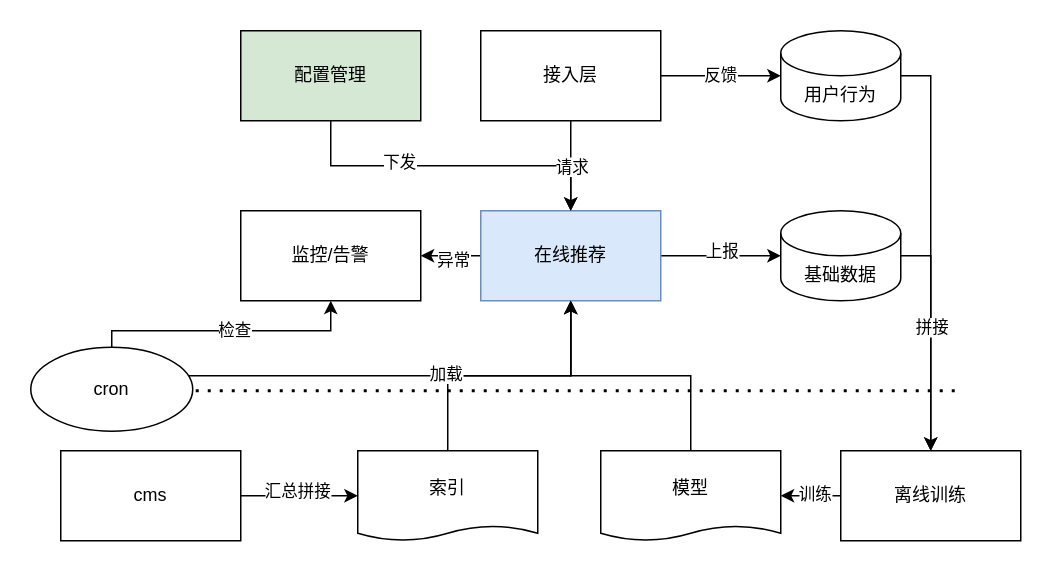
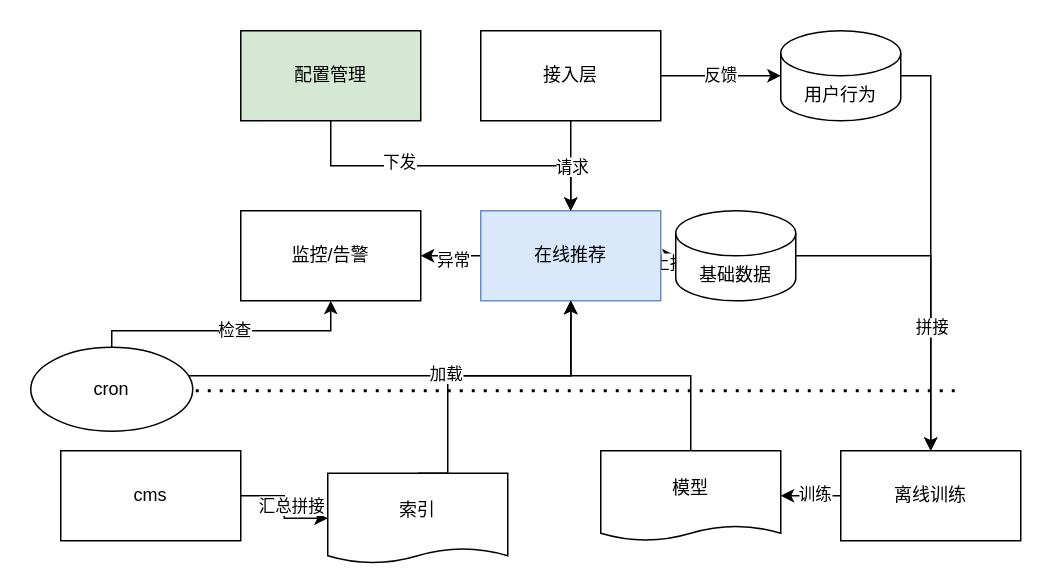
  <mxCell id="0" />
  <mxCell id="1" parent="0" />
  <mxCell id="2" value="反馈" style="edgeStyle=orthogonalEdgeStyle;rounded=0;orthogonalLoop=1;jettySize=auto;html=1;entryX=0;entryY=0.5;entryDx=0;entryDy=0;entryPerimeter=0;" parent="1" source="3" target="21" edge="1"><mxGeometry relative="1" as="geometry"><mxPoint x="510" y="50" as="targetPoint" /></mxGeometry></mxCell>
  <mxCell id="3" value="接入层" style="rounded=0;whiteSpace=wrap;html=1;" parent="1" vertex="1"><mxGeometry x="320" y="20" width="120" height="60" as="geometry" /></mxCell>
  <mxCell id="4" value="" style="edgeStyle=orthogonalEdgeStyle;rounded=0;orthogonalLoop=1;jettySize=auto;html=1;" parent="1" source="8" target="9" edge="1"><mxGeometry relative="1" as="geometry" /></mxCell>
  <mxCell id="5" value="异常" style="edgeLabel;html=1;align=center;verticalAlign=middle;resizable=0;points=[];" parent="4" vertex="1" connectable="0"><mxGeometry x="-0.05" y="2" relative="1" as="geometry"><mxPoint as="offset" /></mxGeometry></mxCell>
  <mxCell id="6" style="edgeStyle=orthogonalEdgeStyle;rounded=0;orthogonalLoop=1;jettySize=auto;html=1;entryX=0;entryY=0.5;entryDx=0;entryDy=0;entryPerimeter=0;" parent="1" source="8" target="18" edge="1"><mxGeometry relative="1" as="geometry"><mxPoint x="510" y="170" as="targetPoint" /></mxGeometry></mxCell>
  <mxCell id="7" value="上报" style="edgeLabel;html=1;align=center;verticalAlign=middle;resizable=0;points=[];" parent="6" vertex="1" connectable="0"><mxGeometry y="4" relative="1" as="geometry"><mxPoint as="offset" /></mxGeometry></mxCell>
  <mxCell id="8" value="在线推荐" style="rounded=0;whiteSpace=wrap;html=1;fillColor=#dae8fc;strokeColor=#6c8ebf;" parent="1" vertex="1"><mxGeometry x="320" y="140" width="120" height="60" as="geometry" /></mxCell>
  <mxCell id="9" value="监控/告警" style="rounded=0;whiteSpace=wrap;html=1;" parent="1" vertex="1"><mxGeometry x="160" y="140" width="120" height="60" as="geometry" /></mxCell>
  <mxCell id="10" style="edgeStyle=orthogonalEdgeStyle;rounded=0;orthogonalLoop=1;jettySize=auto;html=1;entryX=0.5;entryY=0;entryDx=0;entryDy=0;" parent="1" source="12" target="8" edge="1"><mxGeometry relative="1" as="geometry"><Array as="points"><mxPoint x="220" y="110" /><mxPoint x="380" y="110" /></Array></mxGeometry></mxCell>
  <mxCell id="11" value="下发" style="edgeLabel;html=1;align=center;verticalAlign=middle;resizable=0;points=[];" parent="10" vertex="1" connectable="0"><mxGeometry x="-0.318" y="3" relative="1" as="geometry"><mxPoint as="offset" /></mxGeometry></mxCell>
  <mxCell id="12" value="配置管理" style="rounded=0;whiteSpace=wrap;html=1;fillColor=#d5e8d4;" parent="1" vertex="1"><mxGeometry x="160" y="20" width="120" height="60" as="geometry" /></mxCell>
  <mxCell id="13" style="edgeStyle=orthogonalEdgeStyle;rounded=0;orthogonalLoop=1;jettySize=auto;html=1;exitX=0.5;exitY=0;exitDx=0;exitDy=0;" parent="1" source="14" edge="1"><mxGeometry relative="1" as="geometry"><mxPoint x="380" y="200" as="targetPoint" /><Array as="points"><mxPoint x="298" y="250" /><mxPoint x="380" y="250" /></Array></mxGeometry></mxCell>
- <mxCell id="14" value="索引" style="shape=document;whiteSpace=wrap;html=1;boundedLbl=1;size=0.167;" parent="1" vertex="1"><mxGeometry x="238" y="300" width="120" height="60" as="geometry" /></mxCell>
+ <mxCell id="14" value="索引" style="shape=document;whiteSpace=wrap;html=1;boundedLbl=1;size=0.167;" parent="1" vertex="1"><mxGeometry x="218" y="315" width="120" height="60" as="geometry" /></mxCell>
  <mxCell id="15" style="edgeStyle=orthogonalEdgeStyle;rounded=0;orthogonalLoop=1;jettySize=auto;html=1;entryX=0.5;entryY=1;entryDx=0;entryDy=0;" parent="1" source="16" target="8" edge="1"><mxGeometry relative="1" as="geometry"><mxPoint x="380" y="301" as="targetPoint" /></mxGeometry></mxCell>
  <mxCell id="16" value="模型" style="shape=document;whiteSpace=wrap;html=1;boundedLbl=1;size=0.167;" parent="1" vertex="1"><mxGeometry x="400" y="300" width="120" height="60" as="geometry" /></mxCell>
  <mxCell id="17" style="edgeStyle=orthogonalEdgeStyle;rounded=0;orthogonalLoop=1;jettySize=auto;html=1;entryX=0.5;entryY=0;entryDx=0;entryDy=0;" parent="1" source="18" target="24" edge="1"><mxGeometry relative="1" as="geometry"><Array as="points"><mxPoint x="620" y="170" /></Array></mxGeometry></mxCell>
- <mxCell id="18" value="基础数据" style="shape=cylinder3;whiteSpace=wrap;html=1;boundedLbl=1;backgroundOutline=1;size=15;" parent="1" vertex="1"><mxGeometry x="520" y="140" width="80" height="60" as="geometry" /></mxCell>
+ <mxCell id="18" value="基础数据" style="shape=cylinder3;whiteSpace=wrap;html=1;boundedLbl=1;backgroundOutline=1;size=15;" parent="1" vertex="1"><mxGeometry x="450" y="140" width="80" height="60" as="geometry" /></mxCell>
  <mxCell id="19" style="edgeStyle=orthogonalEdgeStyle;rounded=0;orthogonalLoop=1;jettySize=auto;html=1;entryX=0.5;entryY=0;entryDx=0;entryDy=0;" parent="1" source="21" target="24" edge="1"><mxGeometry relative="1" as="geometry"><Array as="points"><mxPoint x="620" y="50" /></Array></mxGeometry></mxCell>
  <mxCell id="20" value="拼接" style="edgeLabel;html=1;align=center;verticalAlign=middle;resizable=0;points=[];" parent="19" vertex="1" connectable="0"><mxGeometry x="0.385" relative="1" as="geometry"><mxPoint as="offset" /></mxGeometry></mxCell>
  <mxCell id="21" value="用户行为" style="shape=cylinder3;whiteSpace=wrap;html=1;boundedLbl=1;backgroundOutline=1;size=15;" parent="1" vertex="1"><mxGeometry x="520" y="20" width="80" height="60" as="geometry" /></mxCell>
  <mxCell id="22" value="" style="edgeStyle=orthogonalEdgeStyle;rounded=0;orthogonalLoop=1;jettySize=auto;html=1;" parent="1" source="24" target="16" edge="1"><mxGeometry relative="1" as="geometry" /></mxCell>
  <mxCell id="23" value="训练" style="edgeLabel;html=1;align=center;verticalAlign=middle;resizable=0;points=[];" parent="22" vertex="1" connectable="0"><mxGeometry x="-0.1" y="-2" relative="1" as="geometry"><mxPoint as="offset" /></mxGeometry></mxCell>
  <mxCell id="24" value="离线训练" style="rounded=0;whiteSpace=wrap;html=1;" parent="1" vertex="1"><mxGeometry x="560" y="300" width="120" height="60" as="geometry" /></mxCell>
  <mxCell id="25" style="edgeStyle=orthogonalEdgeStyle;rounded=0;orthogonalLoop=1;jettySize=auto;html=1;exitX=0.5;exitY=0;exitDx=0;exitDy=0;entryX=0.5;entryY=1;entryDx=0;entryDy=0;" parent="1" source="29" target="9" edge="1"><mxGeometry relative="1" as="geometry"><Array as="points"><mxPoint x="74" y="220" /><mxPoint x="220" y="220" /></Array></mxGeometry></mxCell>
  <mxCell id="26" value="检查" style="edgeLabel;html=1;align=center;verticalAlign=middle;resizable=0;points=[];" parent="25" vertex="1" connectable="0"><mxGeometry x="0.04" y="-3" relative="1" as="geometry"><mxPoint y="-4" as="offset" /></mxGeometry></mxCell>
  <mxCell id="27" style="edgeStyle=orthogonalEdgeStyle;rounded=0;orthogonalLoop=1;jettySize=auto;html=1;entryX=0.5;entryY=1;entryDx=0;entryDy=0;" parent="1" source="29" target="8" edge="1"><mxGeometry relative="1" as="geometry"><Array as="points"><mxPoint x="380" y="250" /></Array></mxGeometry></mxCell>
  <mxCell id="28" value="加载" style="edgeLabel;html=1;align=center;verticalAlign=middle;resizable=0;points=[];" parent="27" vertex="1" connectable="0"><mxGeometry x="-0.233" y="2" relative="1" as="geometry"><mxPoint x="54" as="offset" /></mxGeometry></mxCell>
  <mxCell id="29" value="cron" style="ellipse;whiteSpace=wrap;html=1;" parent="1" vertex="1"><mxGeometry x="20" y="231" width="108" height="56" as="geometry" /></mxCell>
  <mxCell id="30" value="" style="endArrow=none;dashed=1;html=1;dashPattern=1 3;strokeWidth=2;rounded=0;edgeStyle=orthogonalEdgeStyle;" parent="1" edge="1"><mxGeometry width="50" height="50" relative="1" as="geometry"><mxPoint x="130" y="260" as="sourcePoint" /><mxPoint x="640" y="260" as="targetPoint" /></mxGeometry></mxCell>
  <mxCell id="31" value="" style="endArrow=classic;html=1;rounded=0;edgeStyle=orthogonalEdgeStyle;exitX=0.5;exitY=1;exitDx=0;exitDy=0;" parent="1" source="3" edge="1"><mxGeometry relative="1" as="geometry"><mxPoint x="290" y="400" as="sourcePoint" /><mxPoint x="380" y="140" as="targetPoint" /></mxGeometry></mxCell>
  <mxCell id="32" value="请求" style="edgeLabel;resizable=0;html=1;align=center;verticalAlign=middle;" parent="31" connectable="0" vertex="1"><mxGeometry relative="1" as="geometry" /></mxCell>
  <mxCell id="33" style="edgeStyle=orthogonalEdgeStyle;rounded=0;orthogonalLoop=1;jettySize=auto;html=1;exitX=0.5;exitY=1;exitDx=0;exitDy=0;exitPerimeter=0;" parent="1" source="18" target="18" edge="1"><mxGeometry relative="1" as="geometry" /></mxCell>
  <mxCell id="34" style="edgeStyle=orthogonalEdgeStyle;rounded=0;orthogonalLoop=1;jettySize=auto;html=1;entryX=0;entryY=0.5;entryDx=0;entryDy=0;" parent="1" source="36" target="14" edge="1"><mxGeometry relative="1" as="geometry"><mxPoint x="230" y="320" as="targetPoint" /></mxGeometry></mxCell>
  <mxCell id="35" value="汇总拼接" style="edgeLabel;html=1;align=center;verticalAlign=middle;resizable=0;points=[];" parent="34" vertex="1" connectable="0"><mxGeometry x="-0.051" y="4" relative="1" as="geometry"><mxPoint as="offset" /></mxGeometry></mxCell>
  <mxCell id="36" value="cms" style="rounded=0;whiteSpace=wrap;html=1;" parent="1" vertex="1"><mxGeometry x="40" y="300" width="120" height="60" as="geometry" /></mxCell>
